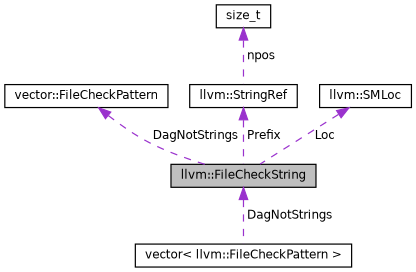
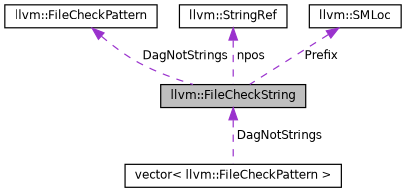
  digraph {
    node [color=black fontname=Helvetica fontsize=10 shape=box]
    edge [color=darkorchid3 dir=back fontname=Helvetica fontsize=10 labelfontname=Helvetica labelfontsize=10 style=dashed]
    n1 [fillcolor=grey75 fontcolor=black height=0.2 label="llvm::FileCheckString" style=filled width=0.4]
    n2 [height=0.2 label="vector\< llvm::FileCheckPattern \>" width=0.4]
-   n3 [height=0.2 label="vector::FileCheckPattern" width=0.4]
+   n3 [height=0.2 label="llvm::FileCheckPattern" width=0.4]
    n4 [height=0.2 label="llvm::StringRef" width=0.4]
-   n5 [height=0.2 label=size_t width=0.4]
    n6 [height=0.2 label="llvm::SMLoc" width=0.4]
    n1 -> n2 [label=" DagNotStrings"]
    n3 -> n1 [label=" DagNotStrings"]
-   n4 -> n1 [label=" Prefix"]
-   n5 -> n4 [label=" npos"]
-   n6 -> n1 [label=" Loc"]
+   n4 -> n1 [label=" npos"]
+   n6 -> n1 [label=" Prefix"]
  }
